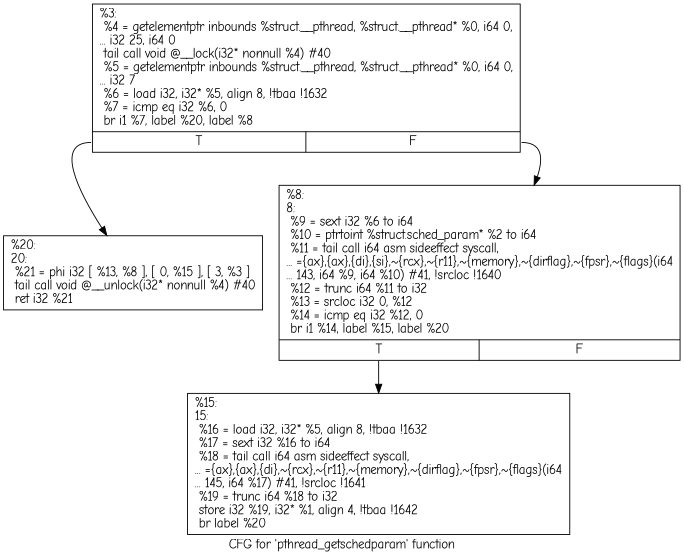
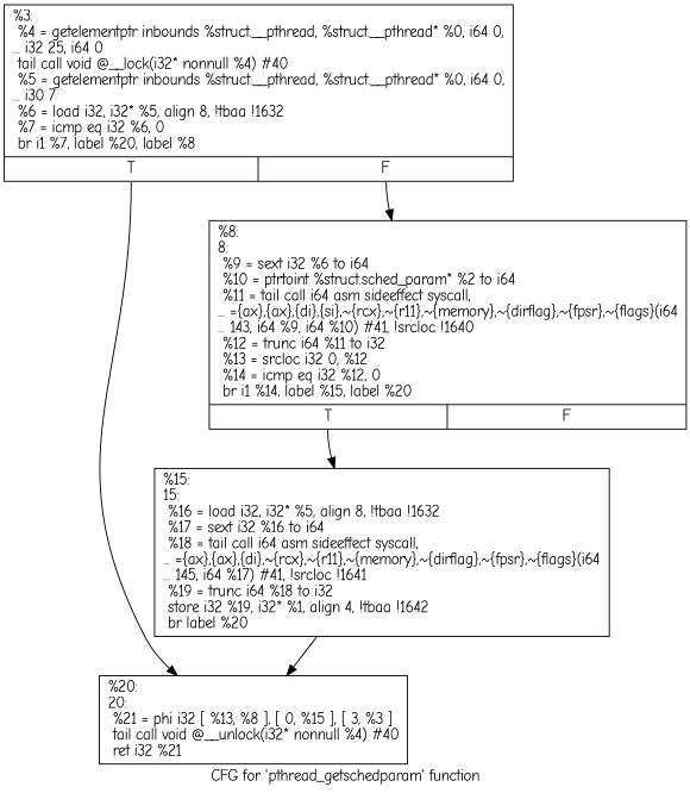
  digraph {
    fontname="Comic Neue"
    label="CFG for 'pthread_getschedparam' function"
    node [fontname="Comic Neue" shape=record]
    edge [fontname="Comic Neue" tailport=s0]
-   n1 [label="{%3:\l  %4 = getelementptr inbounds %struct.__pthread, %struct.__pthread* %0, i64 0,\l... i32 25, i64 0\l  tail call void @__lock(i32* nonnull %4) #40\l  %5 = getelementptr inbounds %struct.__pthread, %struct.__pthread* %0, i64 0,\l... i32 7\l  %6 = load i32, i32* %5, align 8, !tbaa !1632\l  %7 = icmp eq i32 %6, 0\l  br i1 %7, label %20, label %8\l|{<s0>T|<s1>F}}"]
+   n1 [label="{%3:\l  %4 = getelementptr inbounds %struct.__pthread, %struct.__pthread* %0, i64 0,\l... i32 25, i64 0\l  tail call void @__lock(i32* nonnull %4) #40\l  %5 = getelementptr inbounds %struct.__pthread, %struct.__pthread* %0, i64 0,\l... i30 7\l  %6 = load i32, i32* %5, align 8, !tbaa !1632\l  %7 = icmp eq i32 %6, 0\l  br i1 %7, label %20, label %8\l|{<s0>T|<s1>F}}"]
    n2 [label="{%20:\l20:                                               \l  %21 = phi i32 [ %13, %8 ], [ 0, %15 ], [ 3, %3 ]\l  tail call void @__unlock(i32* nonnull %4) #40\l  ret i32 %21\l}"]
    n3 [label="{%8:\l8:                                                \l  %9 = sext i32 %6 to i64\l  %10 = ptrtoint %struct.sched_param* %2 to i64\l  %11 = tail call i64 asm sideeffect syscall,\l... =\{ax\},\{ax\},\{di\},\{si\},~\{rcx\},~\{r11\},~\{memory\},~\{dirflag\},~\{fpsr\},~\{flags\}(i64\l... 143, i64 %9, i64 %10) #41, !srcloc !1640\l  %12 = trunc i64 %11 to i32\l  %13 = srcloc i32 0, %12\l  %14 = icmp eq i32 %12, 0\l  br i1 %14, label %15, label %20\l|{<s0>T|<s1>F}}"]
    n4 [label="{%15:\l15:                                               \l  %16 = load i32, i32* %5, align 8, !tbaa !1632\l  %17 = sext i32 %16 to i64\l  %18 = tail call i64 asm sideeffect syscall,\l... =\{ax\},\{ax\},\{di\},~\{rcx\},~\{r11\},~\{memory\},~\{dirflag\},~\{fpsr\},~\{flags\}(i64\l... 145, i64 %17) #41, !srcloc !1641\l  %19 = trunc i64 %18 to i32\l  store i32 %19, i32* %1, align 4, !tbaa !1642\l  br label %20\l}"]
    n1 -> n2
    n1 -> n3 [tailport=s1]
    n3 -> n4
+   n4 -> n2
  }
